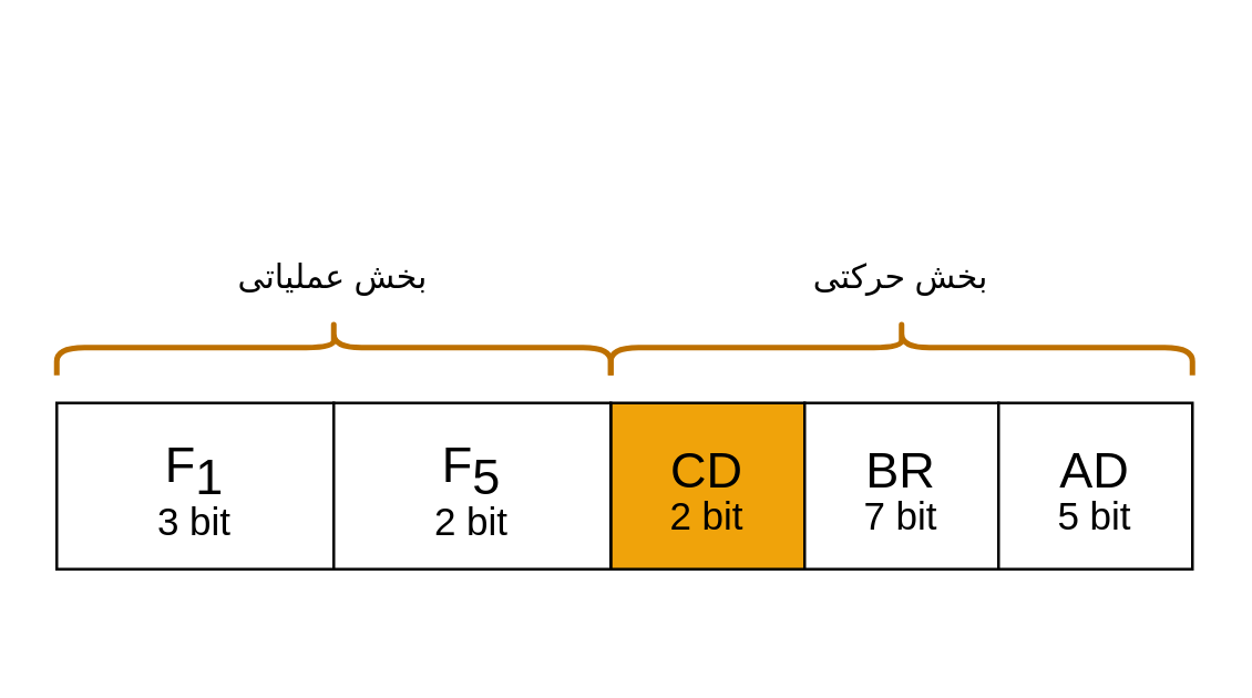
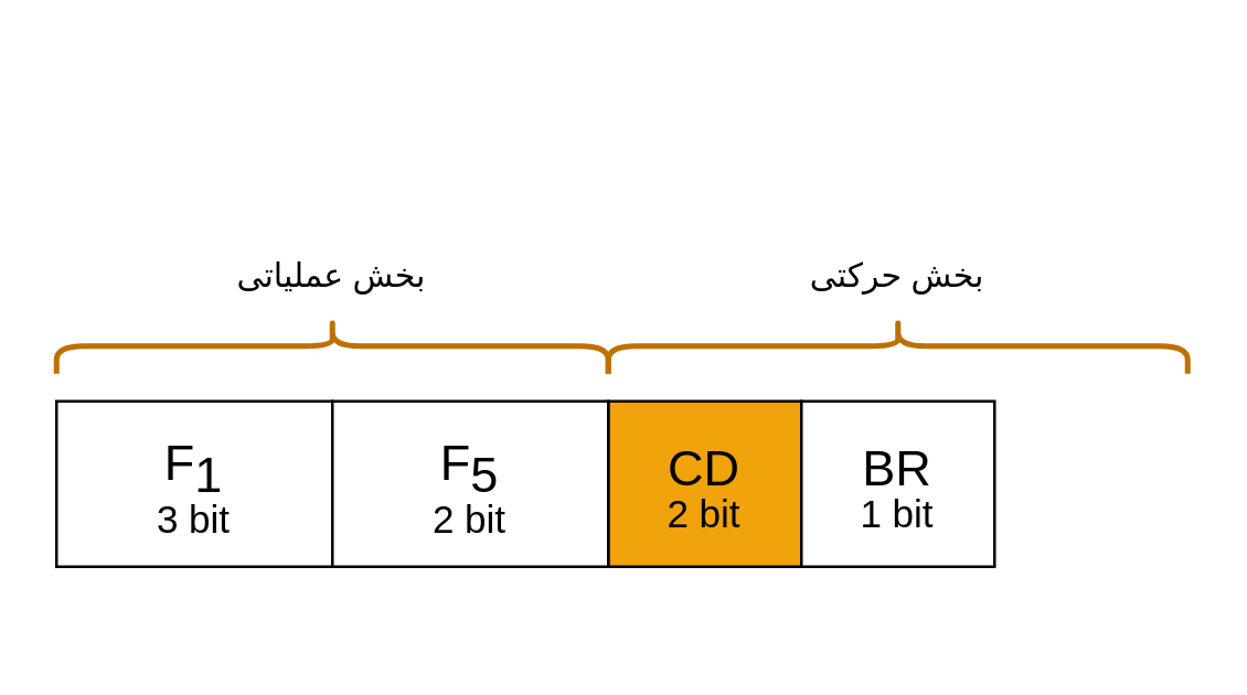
  <mxCell id="0" />
  <mxCell id="1" parent="0" />
  <mxCell id="2" value="&lt;font color=&quot;#000000&quot;&gt;F&lt;sub style=&quot;font-size: 18px;&quot;&gt;1&lt;/sub&gt;&lt;/font&gt;&lt;div style=&quot;line-height: 40%;&quot;&gt;&lt;font color=&quot;#000000&quot; style=&quot;font-size: 14px;&quot;&gt;3 bit&lt;/font&gt;&lt;/div&gt;" style="rounded=0;whiteSpace=wrap;html=1;fontSize=18;" vertex="1" parent="1"><mxGeometry x="20" y="145" width="100" height="60" as="geometry" /></mxCell>
  <mxCell id="3" value="" style="shape=curlyBracket;whiteSpace=wrap;html=1;rounded=1;labelPosition=left;verticalLabelPosition=middle;align=right;verticalAlign=middle;rotation=90;fillColor=#f0a30a;strokeColor=#BD7000;fontColor=#000000;strokeWidth=2;" vertex="1" parent="1"><mxGeometry x="110" y="25" width="20" height="200" as="geometry" /></mxCell>
  <mxCell id="4" value="" style="shape=curlyBracket;whiteSpace=wrap;html=1;rounded=1;labelPosition=left;verticalLabelPosition=middle;align=right;verticalAlign=middle;rotation=90;fillColor=#f0a30a;strokeColor=#BD7000;fontColor=#000000;strokeWidth=2;" vertex="1" parent="1"><mxGeometry x="315" y="20" width="20" height="210" as="geometry" /></mxCell>
  <mxCell id="5" value="بخش عملیاتی" style="text;html=1;align=center;verticalAlign=middle;whiteSpace=wrap;rounded=0;fontColor=#000000;" vertex="1" parent="1"><mxGeometry x="80" y="85" width="80" height="30" as="geometry" /></mxCell>
  <mxCell id="6" value="بخش حرکتی" style="text;html=1;align=center;verticalAlign=middle;whiteSpace=wrap;rounded=0;fontColor=#000000;" vertex="1" parent="1"><mxGeometry x="285" y="85" width="80" height="30" as="geometry" /></mxCell>
  <mxCell id="7" value="&lt;font color=&quot;#000000&quot;&gt;CD&lt;/font&gt;&lt;br&gt;&lt;div style=&quot;color: rgb(240, 240, 240); line-height: 7.2px;&quot;&gt;&lt;font style=&quot;font-size: 14px;&quot; color=&quot;#000000&quot;&gt;2 bit&lt;/font&gt;&lt;/div&gt;" style="rounded=0;whiteSpace=wrap;html=1;fontSize=18;fontColor=#0F0F0F;fillColor=#f0a30a;" vertex="1" parent="1"><mxGeometry x="220" y="145" width="70" height="60" as="geometry" /></mxCell>
- <mxCell id="8" value="&lt;font color=&quot;#000000&quot;&gt;BR&lt;/font&gt;&lt;br&gt;&lt;div style=&quot;color: rgb(240, 240, 240); line-height: 7.2px;&quot;&gt;&lt;font style=&quot;font-size: 14px;&quot; color=&quot;#000000&quot;&gt;7 bit&lt;/font&gt;&lt;/div&gt;" style="rounded=0;whiteSpace=wrap;html=1;fontSize=18;fontColor=#0F0F0F;" vertex="1" parent="1"><mxGeometry x="290" y="145" width="70" height="60" as="geometry" /></mxCell>
- <mxCell id="9" value="&lt;font color=&quot;#000000&quot;&gt;AD&lt;/font&gt;&lt;br&gt;&lt;div style=&quot;color: rgb(240, 240, 240); line-height: 7.2px;&quot;&gt;&lt;font style=&quot;font-size: 14px;&quot; color=&quot;#000000&quot;&gt;5 bit&lt;/font&gt;&lt;/div&gt;" style="rounded=0;whiteSpace=wrap;html=1;fontSize=18;fontColor=#0F0F0F;" vertex="1" parent="1"><mxGeometry x="360" y="145" width="70" height="60" as="geometry" /></mxCell>
+ <mxCell id="8" value="&lt;font color=&quot;#000000&quot;&gt;BR&lt;/font&gt;&lt;br&gt;&lt;div style=&quot;color: rgb(240, 240, 240); line-height: 7.2px;&quot;&gt;&lt;font style=&quot;font-size: 14px;&quot; color=&quot;#000000&quot;&gt;1 bit&lt;/font&gt;&lt;/div&gt;" style="rounded=0;whiteSpace=wrap;html=1;fontSize=18;fontColor=#0F0F0F;" vertex="1" parent="1"><mxGeometry x="290" y="145" width="70" height="60" as="geometry" /></mxCell>
  <mxCell id="10" value="&lt;font color=&quot;#000000&quot;&gt;F&lt;sub style=&quot;font-size: 18px;&quot;&gt;5&lt;/sub&gt;&lt;/font&gt;&lt;div style=&quot;line-height: 40%;&quot;&gt;&lt;font color=&quot;#000000&quot; style=&quot;font-size: 14px;&quot;&gt;2 bit&lt;/font&gt;&lt;/div&gt;" style="rounded=0;whiteSpace=wrap;html=1;fontSize=18;" vertex="1" parent="1"><mxGeometry x="120" y="145" width="100" height="60" as="geometry" /></mxCell>
